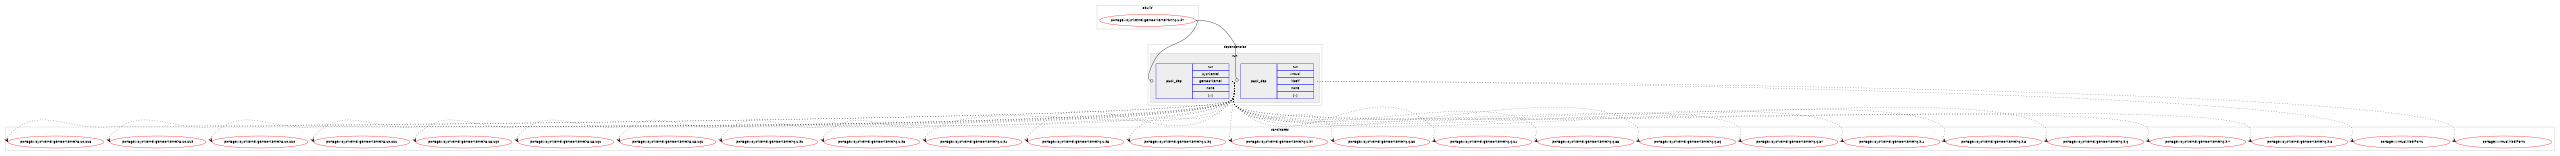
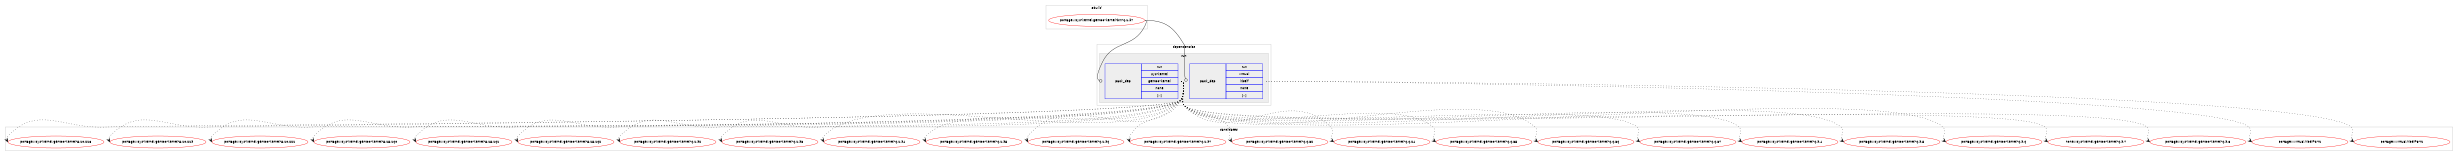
  digraph {
    compound=true
    concentrate=true
    fontname=Helvetica
    fontsize=10
    newrank=true
    rankdir=TB
    ranksep=1.5
    node [color=red fontname=Helvetica fontsize=10]
    edge [arrowhead=vee headport=w style=dotted tailport=e weight=100]
    n1 [label="portage://sys-kernel/gentoo-kernel-bin-6.1.97" width=4]
    n2 [color=blue label=<<TABLE BORDER="0" CELLBORDER="1" CELLSPACING="0" CELLPADDING="4" WIDTH="220"><TR><TD ROWSPAN="6" CELLPADDING="30">pack_dep</TD></TR><TR><TD WIDTH="110">run</TD></TR><TR><TD>virtual</TD></TR><TR><TD>libelf</TD></TR><TR><TD>none</TD></TR><TR><TD>[,,]</TD></TR></TABLE>> shape=none]
    n3 [color=blue label=<<TABLE BORDER="0" CELLBORDER="1" CELLSPACING="0" CELLPADDING="4" WIDTH="220"><TR><TD ROWSPAN="6" CELLPADDING="30">pack_dep</TD></TR><TR><TD WIDTH="110">run</TD></TR><TR><TD>sys-kernel</TD></TR><TR><TD>gentoo-kernel</TD></TR><TR><TD>none</TD></TR><TR><TD>[,,]</TD></TR></TABLE>> shape=none]
    n4 [label="portage://virtual/libelf-3-r1" width=4]
    n5 [label="portage://virtual/libelf-2-r1" width=4]
    n6 [label="portage://sys-kernel/gentoo-kernel-6.9.8" width=4]
-   n7 [label="portage://sys-kernel/gentoo-kernel-6.9.7" width=4]
+   n7 [label="none://sys-kernel/gentoo-kernel-6.9.7" width=4]
    n8 [label="portage://sys-kernel/gentoo-kernel-6.9.6" width=4]
    n9 [label="portage://sys-kernel/gentoo-kernel-6.9.5" width=4]
    n10 [label="portage://sys-kernel/gentoo-kernel-6.9.4" width=4]
    n11 [label="portage://sys-kernel/gentoo-kernel-6.6.37" width=4]
    n12 [label="portage://sys-kernel/gentoo-kernel-6.6.36" width=4]
    n13 [label="portage://sys-kernel/gentoo-kernel-6.6.35" width=4]
    n14 [label="portage://sys-kernel/gentoo-kernel-6.6.24" width=4]
    n15 [label="portage://sys-kernel/gentoo-kernel-6.6.32" width=4]
    n16 [label="portage://sys-kernel/gentoo-kernel-6.1.97" width=4]
    n17 [label="portage://sys-kernel/gentoo-kernel-6.1.96" width=4]
    n18 [label="portage://sys-kernel/gentoo-kernel-6.1.95" width=4]
    n19 [label="portage://sys-kernel/gentoo-kernel-6.1.94" width=4]
    n20 [label="portage://sys-kernel/gentoo-kernel-6.1.93" width=4]
    n21 [label="portage://sys-kernel/gentoo-kernel-6.1.92" width=4]
    n22 [label="portage://sys-kernel/gentoo-kernel-5.15.162" width=4]
    n23 [label="portage://sys-kernel/gentoo-kernel-5.15.161" width=4]
    n24 [label="portage://sys-kernel/gentoo-kernel-5.15.160" width=4]
    n25 [label="portage://sys-kernel/gentoo-kernel-5.10.221" width=4]
-   n26 [label="portage://sys-kernel/gentoo-kernel-5.10.220" width=4]
    n27 [label="portage://sys-kernel/gentoo-kernel-5.10.219" width=4]
    n28 [label="portage://sys-kernel/gentoo-kernel-5.10.218" width=4]
    subgraph cluster_1 {
      color=gray
      label=<<i>ebuild</i>>
      rank=same
      n1
    }
    subgraph cluster_2 {
      color=gray
      label=<<i>dependencies</i>>
      subgraph cluster_3 {
        color=gray
        fillcolor="#eeeeee"
        label=<<i>compile</i>>
        style=filled
      }
      subgraph cluster_4 {
        color=gray
        fillcolor="#eeeeee"
        label=<<i>compile and run</i>>
        style=filled
      }
      subgraph cluster_5 {
        color=gray
        fillcolor="#eeeeee"
        label=<<i>run</i>>
        style=filled
        subgraph sub_6 {
          color=gray
          fillcolor="#eeeeee"
          label=<<i>run</i>>
          style=filled
          n2
        }
        subgraph sub_7 {
          color=gray
          fillcolor="#eeeeee"
          label=<<i>run</i>>
          style=filled
          n3
        }
      }
    }
    subgraph cluster_8 {
      color=gray
      label=<<i>candidates</i>>
      rank=same
      subgraph sub_9 {
        color=black
        label=<<i>candidates</i>>
        nodesep=1
        rank=same
        n4
        n5
      }
      subgraph sub_10 {
        color=black
        label=<<i>candidates</i>>
        nodesep=1
        rank=same
        n6
        n7
        n8
        n9
        n10
        n11
        n12
        n13
        n14
        n15
        n16
        n17
        n18
        n19
        n20
        n21
        n22
        n23
        n24
        n25
-       n26
        n27
        n28
      }
    }
    n1 -> n2 [arrowhead=odot style=solid weight=20]
    n1 -> n3 [arrowhead=odot style=solid weight=20]
    n2 -> n4
    n2 -> n5
    n3 -> n6
    n3 -> n7
    n3 -> n8
    n3 -> n9
    n3 -> n10
    n3 -> n11
    n3 -> n12
    n3 -> n13
    n3 -> n14
    n3 -> n15
    n3 -> n16
    n3 -> n17
    n3 -> n18
    n3 -> n19
    n3 -> n20
    n3 -> n21
    n3 -> n22
    n3 -> n23
    n3 -> n24
    n3 -> n25
-   n3 -> n26
    n3 -> n27
    n3 -> n28
  }
